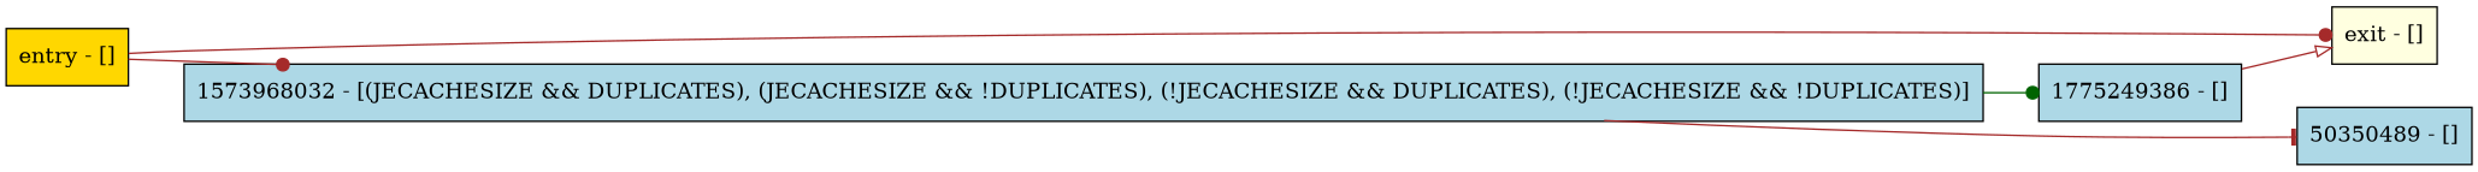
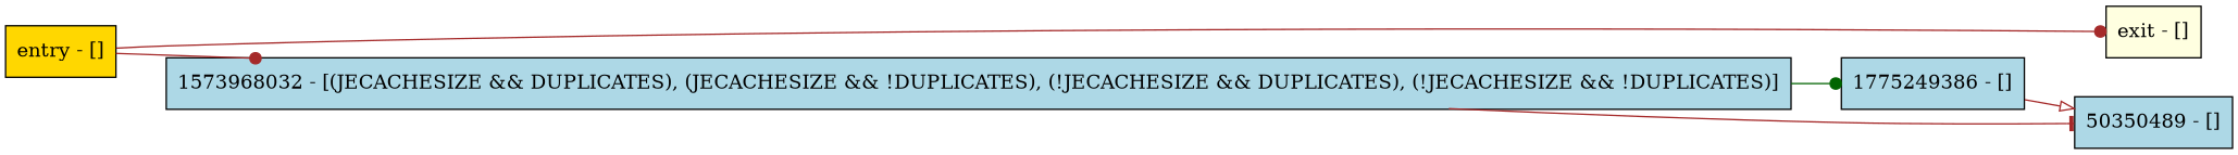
  digraph {
    rankdir=LR
    node [fillcolor=lightblue shape=record style=filled]
    edge [arrowhead=dot color=brown]
    n1 [label="50350489 - []"]
    n2 [fillcolor=lightyellow label="exit - []"]
    n3 [fillcolor=gold label="entry - []"]
    n4 [label="1573968032 - [(JECACHESIZE && DUPLICATES), (JECACHESIZE && !DUPLICATES), (!JECACHESIZE && DUPLICATES), (!JECACHESIZE && !DUPLICATES)]"]
    n5 [label="1775249386 - []"]
    n3 -> n2
    n3 -> n4
    n4 -> n1 [arrowhead=tee]
    n4 -> n5 [color=darkgreen]
-   n5 -> n2 [arrowhead=onormal]
+   n5 -> n1 [arrowhead=onormal]
  }
